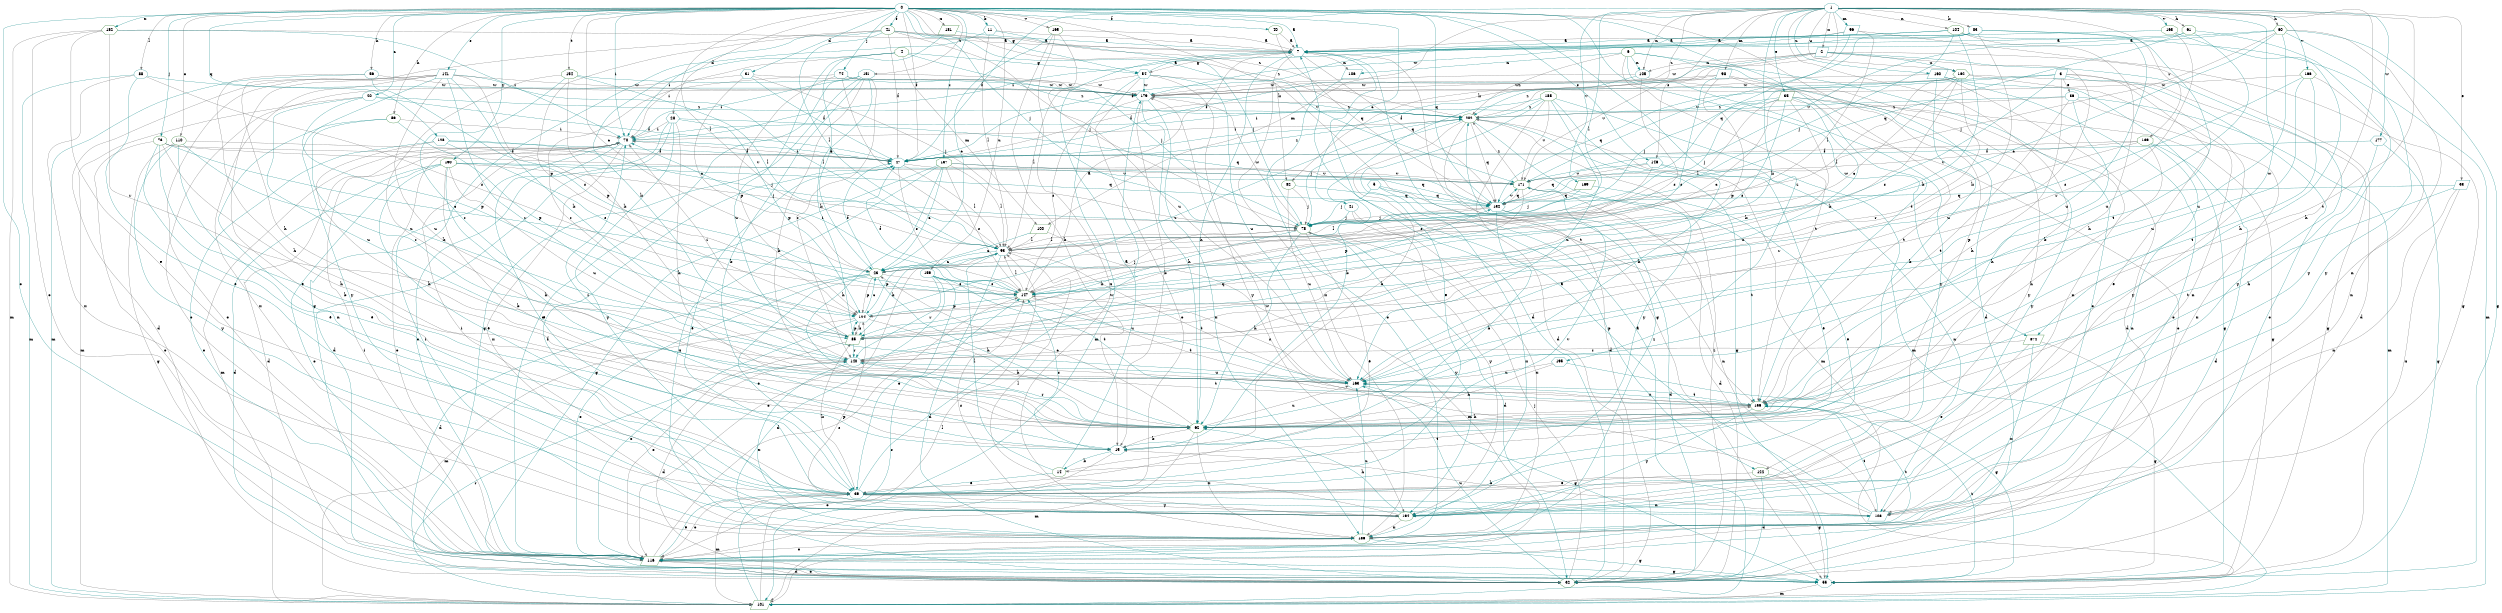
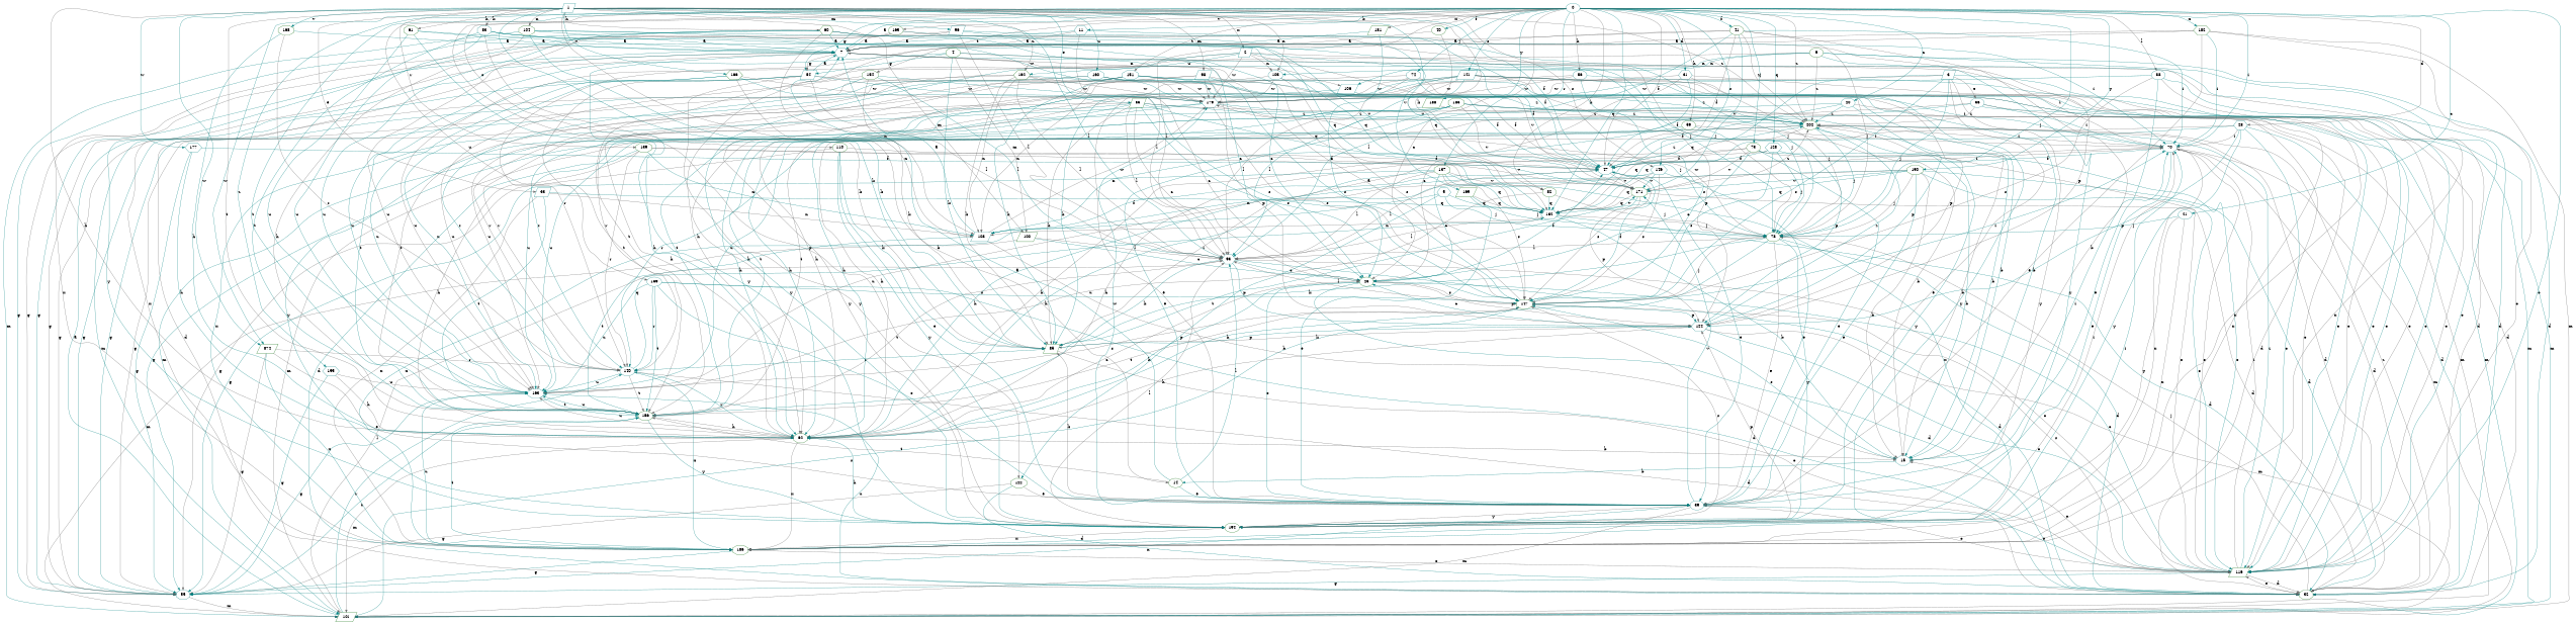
  strict digraph {
    node [color=teal shape=octagon]
    edge [color=teal]
    0 [shape=ellipse]
    7 [shape=hexagon]
    11 [shape=hexagon]
    20 [shape=ellipse]
    21 [shape=ellipse]
    23 [color=darkgreen shape=ellipse]
    28 [shape=hexagon]
    31 [shape=hexagon]
    40 [color=darkgreen shape=ellipse]
    41 [color=darkgreen shape=ellipse]
    47
-   54 [shape=hexagon]
+   54 [shape=parallelogram]
    56 [shape=ellipse]
    59 [color=darkgreen shape=ellipse]
    70
    73 [color=darkgreen shape=ellipse]
    74
    78 [color=darkgreen shape=ellipse]
    82 [color=darkgreen shape=ellipse]
    88 [shape=ellipse]
    93 [shape=hexagon]
    110 [color=darkgreen shape=ellipse]
    116 [color=darkgreen shape=parallelogram]
    122 [color=darkgreen]
    128 [shape=hexagon]
    132 [shape=hexagon]
    137 [color=darkgreen]
    141 [shape=parallelogram]
    146 [shape=hexagon]
    151
    154 [color=darkgreen]
    156 [color=darkgreen shape=ellipse]
    159 [shape=ellipse]
    165 [color=darkgreen shape=ellipse]
    n35 [color=darkgreen label=874 shape=parallelogram]
    181 [color=darkgreen shape=parallelogram]
    182 [color=darkgreen shape=hexagon]
+   188 [color=darkgreen shape=parallelogram]
    190 [color=darkgreen]
    195 [shape=hexagon]
    202 [color=darkgreen shape=ellipse]
    62 [color=darkgreen]
    32 [color=darkgreen]
    186 [color=darkgreen]
    106 [shape=parallelogram]
    55
    163
    101 [color=darkgreen shape=parallelogram]
    124 [shape=hexagon]
    194 [color=darkgreen shape=ellipse]
    39 [shape=ellipse]
    147 [color=darkgreen]
    179 [shape=hexagon]
    171 [color=darkgreen]
    108 [shape=parallelogram]
    140 [shape=ellipse]
    15
    85 [color=darkgreen shape=parallelogram]
-   1
+   1 [shape=parallelogram]
    14 [color=darkgreen shape=ellipse]
    33 [shape=parallelogram]
    35 [color=darkgreen shape=parallelogram]
    60 [color=darkgreen shape=hexagon]
    61 [color=darkgreen]
    83
    96 [shape=parallelogram]
    98 [shape=parallelogram]
    100 [color=darkgreen shape=parallelogram]
    104 [color=darkgreen]
    105 [shape=ellipse]
    139 [color=darkgreen]
-   160 [shape=parallelogram]
+   160
    162 [color=darkgreen shape=hexagon]
    166 [color=darkgreen shape=hexagon]
    168 [color=darkgreen]
    169 [color=darkgreen shape=parallelogram]
    177 [shape=hexagon]
    2 [shape=parallelogram]
    185 [color=darkgreen]
    3 [shape=parallelogram]
    36 [shape=ellipse]
    4 [color=darkgreen]
    5 [shape=hexagon]
    6 [color=darkgreen shape=ellipse]
    0 -> 7 [label=a]
    0 -> 11 [label=b]
    0 -> 20 [label=c]
    0 -> 21 [label=c]
    0 -> 23 [color=gray40 label=c]
    0 -> 28 [color=gray40 label=d]
    0 -> 31 [label=d]
    0 -> 40 [label=f]
    0 -> 41 [label=f]
    0 -> 47 [color=gray40 label=f]
    0 -> 54 [label=g]
    0 -> 56 [color=gray40 label=h]
    0 -> 59 [color=gray40 label=h]
    0 -> 70 [label=i]
    0 -> 73 [label=j]
    0 -> 74 [label=j]
    0 -> 78 [label=j]
    0 -> 82 [color=gray40 label=k]
    0 -> 88 [color=gray40 label=l]
    0 -> 93 [color=gray40 label=l]
    0 -> 110 [color=gray40 label=o]
    0 -> 116 [label=o]
    0 -> 122 [color=gray40 label=p]
    0 -> 128 [label=q]
    0 -> 132 [label=q]
    0 -> 137 [label=r]
    0 -> 141 [label=s]
    0 -> 146 [label=s]
    0 -> 151 [color=gray40 label=t]
    0 -> 154 [color=gray40 label=t]
    0 -> 156 [label=t]
    0 -> 159 [color=gray40 label=u]
    0 -> 165 [color=gray40 label=v]
    0 -> n35 [label=w]
    0 -> 181 [color=gray40 label=x]
    0 -> 182 [label=x]
+   0 -> 188 [label=y]
    0 -> 190 [label=y]
    0 -> 195 [label=z]
    0 -> 202 [color=gray40 label=z]
    7 -> 54 [color=gray40 label=g]
    7 -> 132 [color=gray40 label=q]
    7 -> 62 [label=h]
    7 -> 32 [label=d]
    7 -> 186 [color=gray40 label=x]
    7 -> 106 [color=gray40 label=n]
    7 -> 55 [color=gray40 label=g]
    11 -> 7 [color=gray40 label=a]
    11 -> 78 [label=j]
    11 -> 93 [color=gray40 label=l]
    11 -> 55 [label=g]
    20 -> 47 [label=f]
    20 -> 202 [label=z]
    20 -> 163 [label=u]
    20 -> 101 [color=gray40 label=m]
    20 -> 124 [label=p]
    21 -> 78 [label=j]
    21 -> 186 [color=gray40 label=x]
    21 -> 194 [color=gray40 label=y]
    23 -> 47 [label=f]
    23 -> 116 [label=o]
    23 -> 62 [label=h]
    23 -> 32 [label=d]
    23 -> 124 [color=gray40 label=p]
    23 -> 39 [label=e]
    23 -> 147 [color=gray40 label=s]
    28 -> 70 [color=gray40 label=i]
    28 -> 116 [label=o]
    28 -> 132 [label=q]
    28 -> 62 [color=gray40 label=h]
    28 -> 32 [label=d]
    28 -> 124 [label=p]
    28 -> 194 [label=y]
    31 -> 23 [color=gray40 label=c]
    31 -> 47 [label=f]
    31 -> 78 [color=gray40 label=j]
    31 -> 116 [color=gray40 label=o]
    31 -> 179 [color=gray40 label=w]
    40 -> 7 [color=gray40 label=a]
    40 -> 132 [color=gray40 label=q]
    41 -> 7 [color=gray40 label=a]
    41 -> 47 [color=gray40 label=f]
    41 -> 70 [label=i]
    41 -> 78 [color=gray40 label=j]
    41 -> 93 [label=l]
    41 -> 202 [color=gray40 label=z]
    41 -> 62 [color=gray40 label=h]
    41 -> 124 [color=gray40 label=p]
    41 -> 171 [label=v]
    47 -> 70 [color=gray40 label=i]
    47 -> 93 [color=gray40 label=l]
    47 -> 202 [label=z]
    47 -> 39 [label=e]
    47 -> 147 [color=gray40 label=s]
    47 -> 171 [color=gray40 label=v]
    54 -> 7 [label=a]
    54 -> 93 [color=gray40 label=l]
    54 -> 116 [color=gray40 label=o]
    54 -> 156 [color=gray40 label=t]
    54 -> 163 [label=u]
    54 -> 101 [label=m]
    54 -> 194 [color=gray40 label=y]
    54 -> 179 [label=w]
    56 -> 62 [color=gray40 label=h]
    56 -> 101 [label=m]
    56 -> 147 [label=s]
    56 -> 179 [color=gray40 label=w]
    59 -> 70 [color=gray40 label=i]
    59 -> 124 [label=p]
    59 -> 108 [label=n]
    59 -> 140 [label=r]
    70 -> 47 [label=f]
    70 -> 116 [color=gray40 label=o]
    70 -> 32 [color=gray40 label=d]
    70 -> 186 [color=gray40 label=x]
    70 -> 101 [color=gray40 label=m]
    70 -> 39 [label=e]
    73 -> 23 [label=c]
    73 -> 47 [color=gray40 label=f]
    73 -> 116 [color=gray40 label=o]
    73 -> 62 [color=gray40 label=h]
    73 -> 39 [label=e]
    73 -> 171 [color=gray40 label=v]
    73 -> 15 [label=b]
    74 -> 93 [color=gray40 label=l]
    74 -> 202 [label=z]
    74 -> 124 [color=gray40 label=p]
    74 -> 179 [color=gray40 label=w]
    74 -> 140 [color=gray40 label=r]
    78 -> 93 [color=gray40 label=l]
    78 -> 62 [label=h]
    78 -> 32 [label=d]
    78 -> 194 [label=y]
    78 -> 39 [color=gray40 label=e]
    78 -> 179 [color=gray40 label=w]
    78 -> 85 [label=k]
    82 -> 78 [color=gray40 label=j]
    82 -> 132 [label=q]
    82 -> 163 [color=gray40 label=u]
    88 -> 186 [color=gray40 label=x]
    88 -> 101 [label=m]
    88 -> 39 [label=e]
    88 -> 147 [color=gray40 label=s]
    88 -> 179 [label=w]
    93 -> 23 [label=c]
    93 -> 116 [color=gray40 label=o]
    93 -> 156 [color=gray40 label=t]
    93 -> 32 [label=d]
    93 -> 124 [label=p]
    93 -> 85 [label=k]
    110 -> 47 [color=gray40 label=f]
    110 -> 55 [color=gray40 label=g]
    110 -> 194 [label=y]
    110 -> 39 [label=e]
    110 -> 85 [label=k]
    116 -> 70 [color=gray40 label=i]
    116 -> 202 [label=z]
    116 -> 32 [color=gray40 label=d]
    116 -> 55 [label=g]
    116 -> 39 [label=e]
    116 -> 147 [color=gray40 label=s]
    122 -> 32 [label=d]
    122 -> 55 [color=gray40 label=g]
    122 -> 39 [color=gray40 label=e]
    128 -> 47 [label=f]
    128 -> 78 [label=j]
    128 -> 116 [label=o]
    128 -> 62 [color=gray40 label=h]
    128 -> 147 [label=s]
    132 -> 78 [color=gray40 label=j]
    132 -> 93 [color=gray40 label=l]
    132 -> 32 [label=d]
    132 -> 171 [label=v]
    132 -> 108 [color=gray40 label=n]
    132 -> 15 [label=b]
    137 -> 23 [label=c]
    137 -> 93 [color=gray40 label=l]
    137 -> 132 [label=q]
    137 -> 62 [label=h]
    137 -> 186 [label=x]
    137 -> 55 [label=g]
    137 -> 147 [color=gray40 label=s]
    137 -> 171 [color=gray40 label=v]
    141 -> 93 [label=l]
    141 -> 116 [color=gray40 label=o]
    141 -> 32 [color=gray40 label=d]
    141 -> 186 [color=gray40 label=x]
    141 -> 163 [color=gray40 label=u]
    141 -> 124 [color=gray40 label=p]
    141 -> 194 [label=y]
    141 -> 39 [color=gray40 label=e]
    141 -> 179 [color=gray40 label=w]
    141 -> 140 [label=r]
    141 -> 85 [label=k]
    146 -> 132 [color=gray40 label=q]
    146 -> 39 [label=e]
    146 -> 147 [color=gray40 label=s]
    146 -> 171 [label=v]
    146 -> 108 [label=n]
    151 -> 70 [label=i]
    151 -> 116 [label=o]
    151 -> 62 [color=gray40 label=h]
    151 -> 55 [label=g]
    151 -> 179 [color=gray40 label=w]
    151 -> 140 [color=gray40 label=r]
    151 -> 15 [label=b]
    151 -> 85 [label=k]
    154 -> 93 [label=l]
    154 -> 163 [color=gray40 label=u]
    154 -> 179 [label=w]
    154 -> 140 [label=r]
    154 -> 85 [color=gray40 label=k]
    156 -> 62 [color=gray40 label=h]
    156 -> 163 [label=u]
    156 -> 194 [label=y]
    159 -> 156 [label=t]
    159 -> 32 [label=d]
    159 -> 163 [label=u]
    159 -> 39 [label=e]
    159 -> 147 [label=s]
    159 -> 140 [label=r]
    165 -> 7 [color=gray40 label=a]
    165 -> 23 [label=c]
    165 -> 186 [color=gray40 label=x]
    165 -> 163 [color=gray40 label=u]
    165 -> 15 [color=gray40 label=b]
    n35 -> 186 [label=x]
    n35 -> 55 [color=gray40 label=g]
    n35 -> 39 [color=gray40 label=e]
    n35 -> 140 [color=gray40 label=r]
    181 -> 7 [label=a]
    181 -> 23 [label=c]
    182 -> 7 [color=gray40 label=a]
    182 -> 70 [label=i]
    182 -> 116 [color=gray40 label=o]
    182 -> 101 [color=gray40 label=m]
    182 -> 39 [color=gray40 label=e]
    182 -> 140 [color=gray40 label=r]
+   188 -> 156 [label=t]
+   188 -> 202 [color=gray40 label=z]
    190 -> 78 [color=gray40 label=j]
    190 -> 116 [label=o]
    190 -> 132 [label=q]
    190 -> 62 [label=h]
    190 -> 32 [label=d]
    190 -> 163 [color=gray40 label=u]
    190 -> 39 [label=e]
    190 -> 171 [label=v]
    190 -> 15 [color=gray40 label=b]
    195 -> 62 [color=gray40 label=h]
    195 -> 55 [label=g]
    195 -> 163 [color=gray40 label=u]
    202 -> 70 [color=gray40 label=i]
    202 -> 78 [label=j]
    202 -> 132 [color=gray40 label=q]
    202 -> 32 [color=gray40 label=d]
    202 -> 55 [label=g]
    202 -> 101 [color=gray40 label=m]
    202 -> 194 [label=y]
    202 -> 15 [color=gray40 label=b]
    62 -> 23 [color=gray40 label=c]
    62 -> 186 [color=gray40 label=x]
    62 -> 163 [color=gray40 label=u]
    62 -> 101 [color=gray40 label=m]
    62 -> 140 [label=r]
    62 -> 15 [color=gray40 label=b]
    32 -> 78 [color=gray40 label=j]
    32 -> 116 [color=gray40 label=o]
    32 -> 202 [color=gray40 label=z]
    32 -> 163 [label=u]
    186 -> 70 [label=i]
    186 -> 116 [color=gray40 label=o]
    186 -> 156 [label=t]
    186 -> 55 [label=g]
    186 -> 163 [label=u]
    106 -> 116 [label=o]
+   106 -> 156 [label=t]
    55 -> 156 [label=t]
    55 -> 101 [color=gray40 label=m]
    163 -> 156 [label=t]
    163 -> 55 [label=g]
    163 -> 147 [color=gray40 label=s]
    101 -> 7 [label=a]
    101 -> 93 [color=gray40 label=l]
    101 -> 147 [label=s]
    101 -> 140 [label=r]
    124 -> 23 [label=c]
    124 -> 116 [label=o]
    124 -> 202 [label=z]
    124 -> 62 [color=gray40 label=h]
    124 -> 101 [color=gray40 label=m]
    124 -> 85 [color=gray40 label=k]
    194 -> 70 [color=gray40 label=i]
    194 -> 93 [color=gray40 label=l]
    194 -> 62 [label=h]
    194 -> 186 [color=gray40 label=x]
    194 -> 124 [color=gray40 label=p]
    194 -> 147 [color=gray40 label=s]
    39 -> 116 [color=gray40 label=o]
    39 -> 101 [color=gray40 label=m]
    39 -> 194 [color=gray40 label=y]
    39 -> 179 [label=w]
    39 -> 171 [label=v]
-   39 -> 108 [label=n]
+   39 -> 55 [label=n]
    39 -> 85 [color=gray40 label=k]
    147 -> 7 [color=gray40 label=a]
    147 -> 47 [label=f]
    147 -> 70 [label=i]
    147 -> 78 [color=gray40 label=j]
    147 -> 93 [color=gray40 label=l]
    147 -> 156 [color=gray40 label=t]
    147 -> 124 [label=p]
    179 -> 202 [label=z]
    179 -> 62 [label=h]
    179 -> 186 [label=x]
    179 -> 147 [color=gray40 label=s]
    179 -> 15 [color=gray40 label=b]
    171 -> 132 [color=gray40 label=q]
    171 -> 156 [label=t]
    171 -> 202 [color=gray40 label=z]
    171 -> 32 [color=gray40 label=d]
    171 -> 124 [color=gray40 label=p]
    108 -> 7 [label=a]
    108 -> 47 [label=f]
    108 -> 156 [label=t]
    108 -> 179 [color=gray40 label=w]
    108 -> 15 [color=gray40 label=b]
    140 -> 132 [label=q]
    140 -> 156 [color=gray40 label=t]
    140 -> 32 [color=gray40 label=d]
    140 -> 186 [label=x]
    140 -> 163 [label=u]
    15 -> 70 [label=i]
-   15 -> 116 [color=gray40 label=o]
+   116 -> 15 [color=gray40 label=o]
    15 -> 147 [label=s]
    15 -> 14 [label=b]
    85 -> 70 [color=gray40 label=i]
    85 -> 116 [color=gray40 label=o]
    85 -> 124 [label=p]
    85 -> 140 [label=r]
    1 -> 47 [label=f]
    1 -> 82 [color=gray40 label=k]
    1 -> 93 [label=l]
    1 -> 146 [color=gray40 label=s]
    1 -> 156 [color=gray40 label=t]
    1 -> n35 [label=w]
    1 -> 202 [color=gray40 label=z]
    1 -> 62 [color=gray40 label=h]
    1 -> 85 [label=k]
    1 -> 14 [color=gray40 label=b]
    1 -> 33 [color=gray40 label=e]
    1 -> 35 [label=e]
    1 -> 60 [color=gray40 label=h]
    1 -> 61 [color=gray40 label=h]
    1 -> 83 [color=gray40 label=k]
    1 -> 96 [label=m]
    1 -> 98 [color=gray40 label=m]
    1 -> 100 [color=gray40 label=m]
    1 -> 104 [color=gray40 label=n]
    1 -> 105 [color=gray40 label=n]
    1 -> 139 [color=gray40 label=r]
    1 -> 160 [label=u]
    1 -> 162 [color=gray40 label=u]
    1 -> 166 [label=v]
    1 -> 168 [label=v]
    1 -> 169 [label=v]
    1 -> 177 [label=w]
    1 -> 2 [color=gray40 label=x]
    14 -> 7 [label=a]
    14 -> 93 [label=l]
    14 -> 156 [color=gray40 label=t]
    14 -> 39 [label=e]
    33 -> 132 [label=q]
    33 -> 156 [label=t]
    33 -> 186 [color=gray40 label=x]
    33 -> 108 [color=gray40 label=n]
    35 -> 23 [color=gray40 label=c]
    35 -> 78 [label=j]
    35 -> 93 [color=gray40 label=l]
    35 -> 116 [color=gray40 label=o]
    35 -> 202 [label=z]
    35 -> 55 [color=gray40 label=g]
    35 -> 163 [label=u]
    35 -> 194 [label=y]
    35 -> 147 [label=s]
    35 -> 85 [color=gray40 label=k]
    60 -> 7 [label=a]
    60 -> 23 [label=c]
    60 -> 78 [color=gray40 label=j]
    60 -> 55 [label=g]
    60 -> 163 [label=u]
    60 -> 194 [label=y]
    60 -> 171 [label=v]
    60 -> 108 [color=gray40 label=n]
    61 -> 7 [label=a]
    61 -> 132 [label=q]
    61 -> 163 [label=u]
    61 -> 194 [label=y]
    83 -> 7 [label=a]
    83 -> 156 [label=t]
    83 -> 163 [label=u]
    83 -> 179 [label=w]
    83 -> 171 [label=v]
    83 -> 85 [color=gray40 label=k]
    96 -> 7 [color=gray40 label=a]
    96 -> 47 [label=f]
    96 -> 93 [color=gray40 label=l]
    96 -> 132 [label=q]
    96 -> 55 [color=gray40 label=g]
    98 -> 47 [color=gray40 label=f]
    98 -> 124 [color=gray40 label=p]
    98 -> 194 [color=gray40 label=y]
    98 -> 147 [label=s]
    98 -> 179 [color=gray40 label=w]
    98 -> 108 [color=gray40 label=n]
    100 -> 23 [label=c]
    100 -> 93 [color=gray40 label=l]
    100 -> 101 [color=gray40 label=m]
    104 -> 7 [label=a]
    104 -> 70 [label=i]
    104 -> 78 [label=j]
    104 -> 62 [color=gray40 label=h]
    104 -> 101 [label=m]
    104 -> 85 [label=k]
    105 -> 156 [color=gray40 label=t]
    105 -> 202 [label=z]
    105 -> 147 [color=gray40 label=s]
    105 -> 179 [color=gray40 label=w]
    139 -> 47 [color=gray40 label=f]
    139 -> 62 [color=gray40 label=h]
    139 -> 32 [label=d]
    139 -> 171 [color=gray40 label=v]
    139 -> 108 [label=n]
    139 -> 140 [color=gray40 label=r]
    160 -> 116 [label=o]
    160 -> 32 [color=gray40 label=d]
    160 -> 55 [label=g]
    160 -> 179 [color=gray40 label=w]
    160 -> 15 [label=b]
    162 -> 23 [color=gray40 label=c]
    162 -> 47 [label=f]
    162 -> 93 [color=gray40 label=l]
    162 -> 55 [color=gray40 label=g]
    162 -> 179 [color=gray40 label=w]
    162 -> 108 [color=gray40 label=n]
    162 -> 140 [color=gray40 label=r]
    162 -> 85 [color=gray40 label=k]
    166 -> 156 [label=t]
    166 -> 163 [label=u]
    166 -> 147 [label=s]
    166 -> 179 [color=gray40 label=w]
    166 -> 108 [color=gray40 label=n]
    168 -> 7 [label=a]
    168 -> 62 [label=h]
    168 -> 140 [color=gray40 label=r]
    169 -> 78 [label=j]
    169 -> 132 [color=gray40 label=q]
    169 -> 39 [label=e]
    177 -> 47 [label=f]
    177 -> 62 [label=h]
    177 -> 55 [label=g]
    2 -> 47 [label=f]
    2 -> 32 [color=gray40 label=d]
    2 -> 163 [color=gray40 label=u]
    2 -> 194 [label=y]
    2 -> 179 [color=gray40 label=w]
    2 -> 171 [color=gray40 label=v]
    2 -> 105 [color=gray40 label=n]
    2 -> 162 [label=u]
    185 -> 202 [label=z]
    185 -> 62 [label=h]
    185 -> 32 [color=gray40 label=d]
    185 -> 163 [label=u]
    185 -> 101 [label=m]
    185 -> 39 [label=e]
    185 -> 171 [color=gray40 label=v]
    185 -> 15 [label=b]
    3 -> 78 [label=j]
    3 -> 116 [label=o]
    3 -> 132 [label=q]
    3 -> 62 [color=gray40 label=h]
    3 -> 194 [color=gray40 label=y]
    3 -> 39 [color=gray40 label=e]
    3 -> 147 [label=s]
    3 -> 36 [color=gray40 label=e]
    36 -> 70 [label=i]
    36 -> 156 [color=gray40 label=t]
    36 -> 202 [color=gray40 label=z]
    36 -> 62 [label=h]
    36 -> 186 [color=gray40 label=x]
    36 -> 101 [label=m]
    4 -> 54 [label=g]
    4 -> 70 [color=gray40 label=i]
    4 -> 78 [label=j]
    4 -> 163 [label=u]
    4 -> 85 [label=k]
    4 -> 100 [color=gray40 label=m]
    5 -> 78 [label=j]
    5 -> 122 [label=p]
    5 -> 132 [label=q]
    5 -> 186 [label=x]
    6 -> 116 [label=o]
    6 -> 156 [color=gray40 label=t]
    6 -> 202 [color=gray40 label=z]
    6 -> 32 [label=d]
    6 -> 106 [label=n]
    6 -> 194 [label=y]
    6 -> 105 [label=n]
  }
